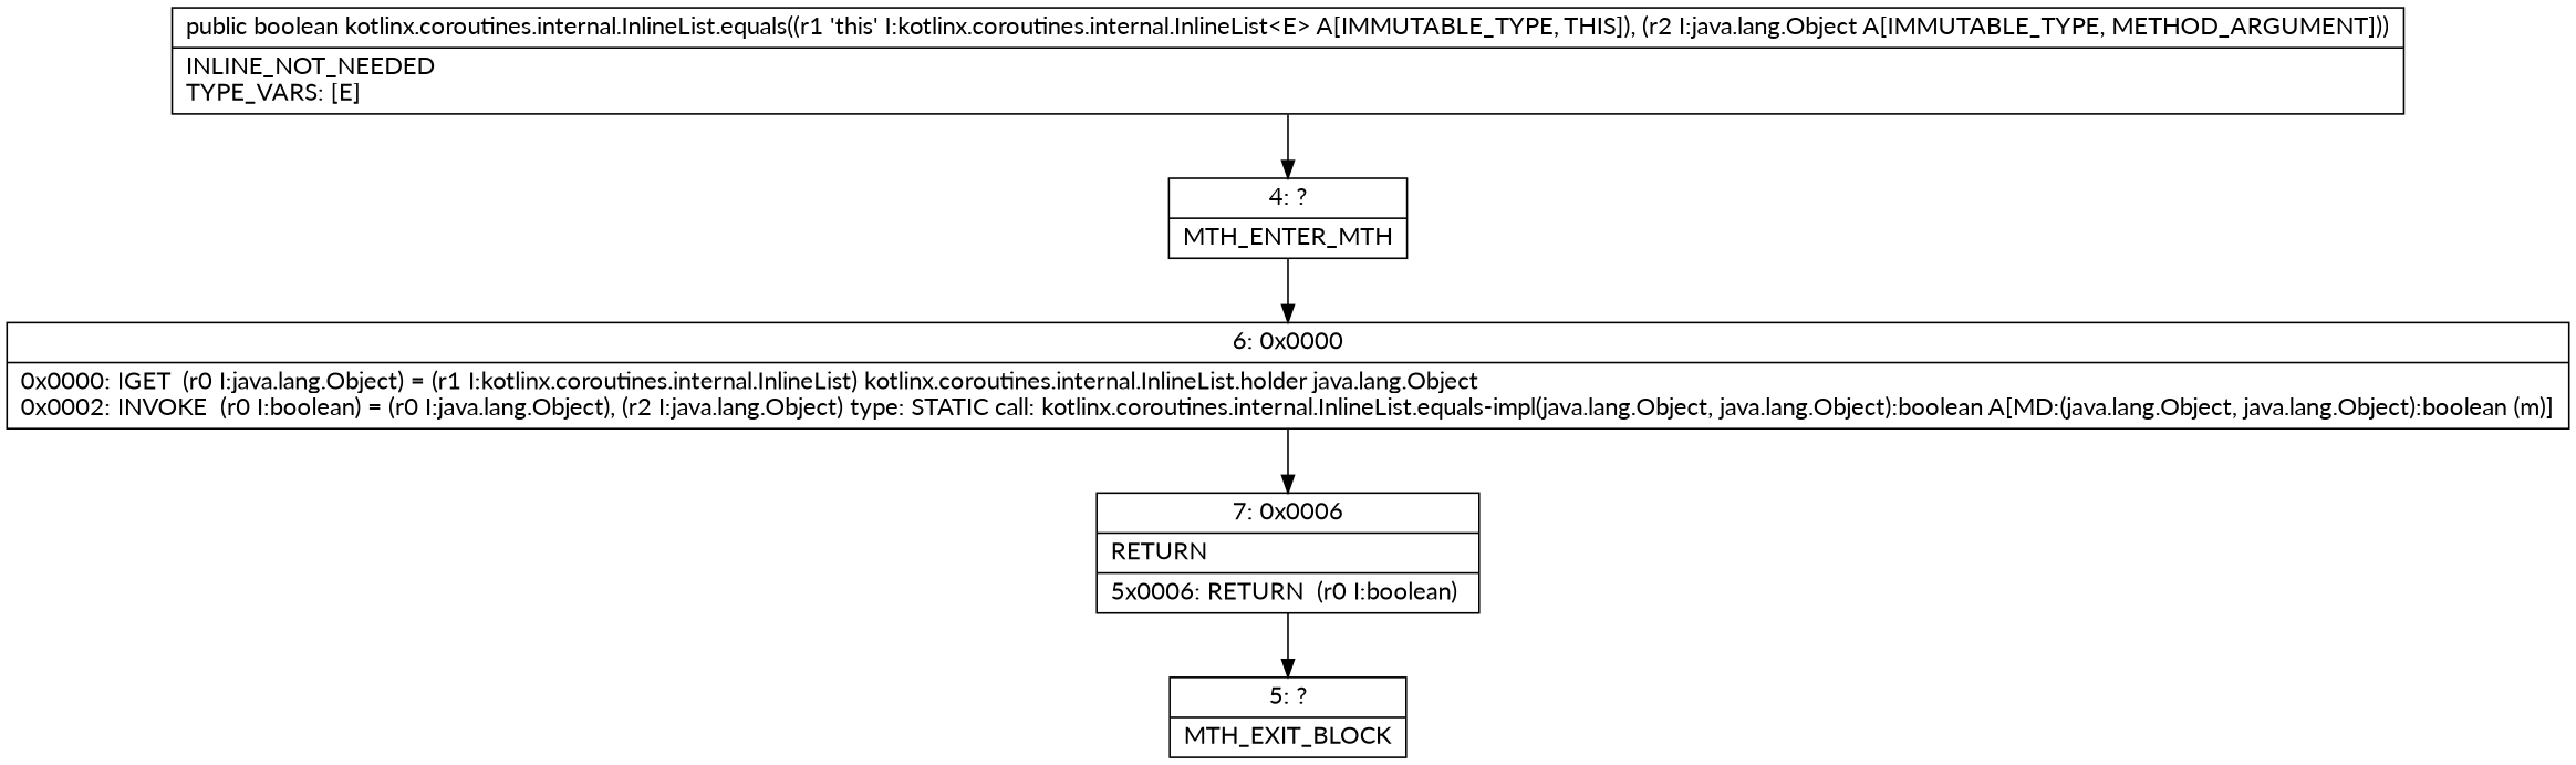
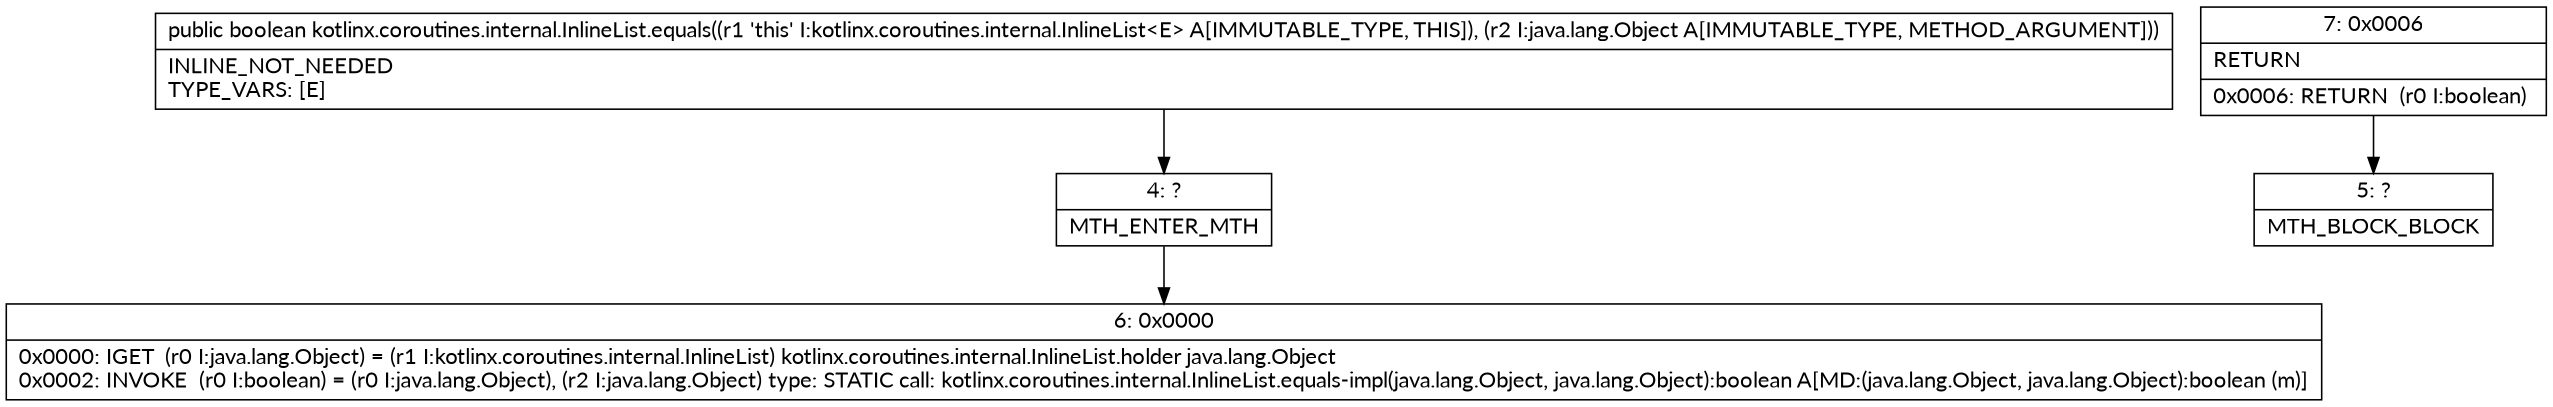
  digraph {
    fontname=Lato
    node [fontname=Lato shape=record]
    edge [fontname=Lato]
    n1 [label="{4\:\ ?|MTH_ENTER_MTH\l}"]
    n2 [label="{6\:\ 0x0000|0x0000: IGET  (r0 I:java.lang.Object) = (r1 I:kotlinx.coroutines.internal.InlineList) kotlinx.coroutines.internal.InlineList.holder java.lang.Object \l0x0002: INVOKE  (r0 I:boolean) = (r0 I:java.lang.Object), (r2 I:java.lang.Object) type: STATIC call: kotlinx.coroutines.internal.InlineList.equals\-impl(java.lang.Object, java.lang.Object):boolean A[MD:(java.lang.Object, java.lang.Object):boolean (m)]\l}"]
-   n3 [label="{7\:\ 0x0006|RETURN\l|5x0006: RETURN  (r0 I:boolean) \l}"]
-   n4 [label="{5\:\ ?|MTH_EXIT_BLOCK\l}"]
+   n3 [label="{7\:\ 0x0006|RETURN\l|0x0006: RETURN  (r0 I:boolean) \l}"]
+   n4 [label="{5\:\ ?|MTH_BLOCK_BLOCK\l}"]
    n5 [label="{public boolean kotlinx.coroutines.internal.InlineList.equals((r1 'this' I:kotlinx.coroutines.internal.InlineList\<E\> A[IMMUTABLE_TYPE, THIS]), (r2 I:java.lang.Object A[IMMUTABLE_TYPE, METHOD_ARGUMENT]))  | INLINE_NOT_NEEDED\lTYPE_VARS: [E]\l}"]
    n1 -> n2
-   n2 -> n3
    n3 -> n4
    n5 -> n1
  }
